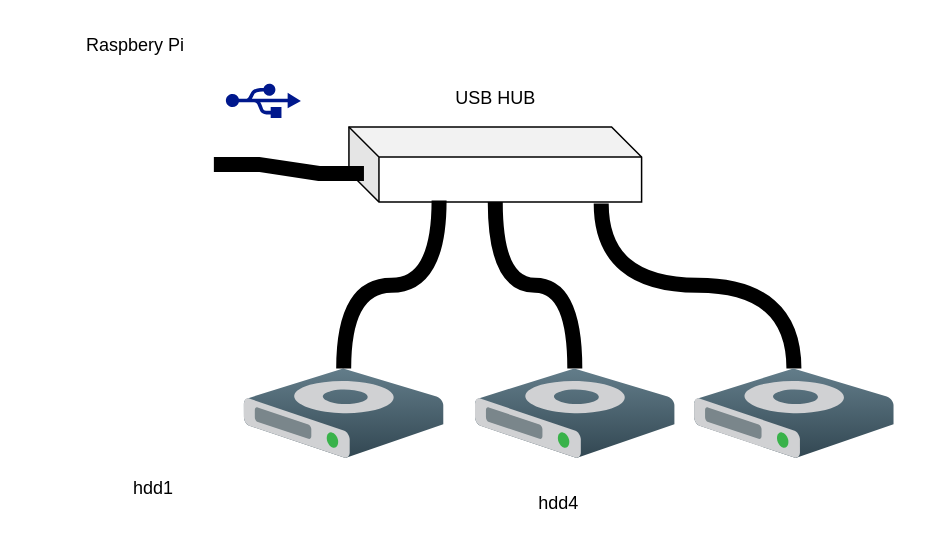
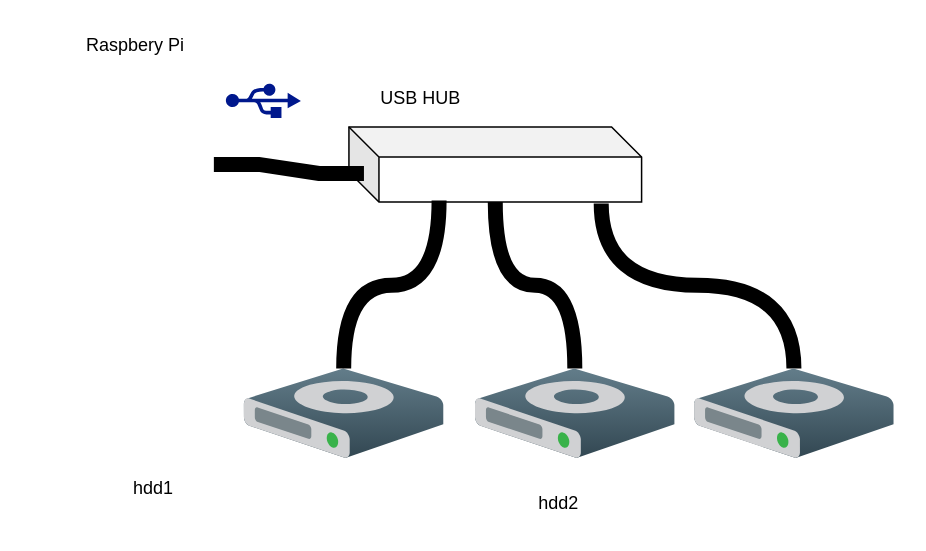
  <mxCell id="0" />
  <mxCell id="1" parent="0" />
  <mxCell id="2" style="edgeStyle=orthogonalEdgeStyle;curved=1;rounded=0;orthogonalLoop=1;jettySize=auto;html=1;endArrow=none;endFill=0;strokeWidth=10;" edge="1" parent="1" source="4" target="9"><mxGeometry relative="1" as="geometry" /></mxCell>
  <mxCell id="3" style="edgeStyle=orthogonalEdgeStyle;curved=1;rounded=0;orthogonalLoop=1;jettySize=auto;html=1;endArrow=none;endFill=0;strokeWidth=10;exitX=0.862;exitY=1.02;exitDx=0;exitDy=0;exitPerimeter=0;" edge="1" parent="1" source="4" target="10"><mxGeometry relative="1" as="geometry" /></mxCell>
  <mxCell id="4" value="" style="shape=cube;whiteSpace=wrap;html=1;boundedLbl=1;backgroundOutline=1;darkOpacity=0.05;darkOpacity2=0.1;fillColor=#FFFFFF;" vertex="1" parent="1"><mxGeometry x="232" y="84" width="195" height="50" as="geometry" /></mxCell>
  <mxCell id="5" style="edgeStyle=entityRelationEdgeStyle;rounded=0;orthogonalLoop=1;jettySize=auto;html=1;endArrow=none;endFill=0;strokeWidth=10;" edge="1" parent="1"><mxGeometry relative="1" as="geometry"><mxPoint x="142" y="109" as="sourcePoint" /><mxPoint x="242" y="115" as="targetPoint" /></mxGeometry></mxCell>
  <mxCell id="6" value="" style="shape=image;html=1;verticalAlign=top;verticalLabelPosition=bottom;labelBackgroundColor=#ffffff;imageAspect=0;aspect=fixed;image=https://cdn4.iconfinder.com/data/icons/social-life/512/raspberry-pi-128.png" vertex="1" parent="1"><mxGeometry x="22" y="55" width="128" height="128" as="geometry" /></mxCell>
  <mxCell id="7" value="" style="shadow=0;dashed=0;html=1;labelPosition=center;verticalLabelPosition=bottom;verticalAlign=top;align=center;outlineConnect=0;shape=mxgraph.veeam.3d.hard_drive;fillColor=#637D8A;gradientColor=#324752;strokeColor=none;" vertex="1" parent="1"><mxGeometry x="162" y="245" width="132.86" height="60" as="geometry" /></mxCell>
  <mxCell id="8" value="" style="aspect=fixed;pointerEvents=1;shadow=0;dashed=0;html=1;strokeColor=none;labelPosition=center;verticalLabelPosition=bottom;verticalAlign=top;align=center;fillColor=#00188D;shape=mxgraph.mscae.enterprise.usb" vertex="1" parent="1"><mxGeometry x="150" y="55" width="50" height="23" as="geometry" /></mxCell>
  <mxCell id="9" value="" style="shadow=0;dashed=0;html=1;labelPosition=center;verticalLabelPosition=bottom;verticalAlign=top;align=center;outlineConnect=0;shape=mxgraph.veeam.3d.hard_drive;fillColor=#637D8A;gradientColor=#324752;strokeColor=none;" vertex="1" parent="1"><mxGeometry x="316" y="245" width="132.86" height="60" as="geometry" /></mxCell>
  <mxCell id="10" value="" style="shadow=0;dashed=0;html=1;labelPosition=center;verticalLabelPosition=bottom;verticalAlign=top;align=center;outlineConnect=0;shape=mxgraph.veeam.3d.hard_drive;fillColor=#637D8A;gradientColor=#324752;strokeColor=none;" vertex="1" parent="1"><mxGeometry x="462" y="245" width="132.86" height="60" as="geometry" /></mxCell>
  <mxCell id="11" style="edgeStyle=orthogonalEdgeStyle;rounded=0;orthogonalLoop=1;jettySize=auto;html=1;endArrow=none;endFill=0;strokeWidth=10;curved=1;entryX=0.308;entryY=0.98;entryDx=0;entryDy=0;entryPerimeter=0;" edge="1" parent="1" source="7" target="4"><mxGeometry relative="1" as="geometry"><mxPoint x="252" y="205" as="sourcePoint" /><mxPoint x="282" y="155" as="targetPoint" /></mxGeometry></mxCell>
- <mxCell id="12" value="USB HUB" style="text;html=1;strokeColor=none;fillColor=none;align=center;verticalAlign=middle;whiteSpace=wrap;rounded=0;" vertex="1" parent="1"><mxGeometry x="259.5" y="55" width="140" height="20" as="geometry" /></mxCell>
+ <mxCell id="12" value="USB HUB" style="text;html=1;strokeColor=none;fillColor=none;align=center;verticalAlign=middle;whiteSpace=wrap;rounded=0;" vertex="1" parent="1"><mxGeometry x="209.5" y="55" width="140" height="20" as="geometry" /></mxCell>
  <mxCell id="13" value="Raspbery Pi" style="text;html=1;strokeColor=none;fillColor=none;align=center;verticalAlign=middle;whiteSpace=wrap;rounded=0;" vertex="1" parent="1"><mxGeometry x="20" y="20" width="140" height="20" as="geometry" /></mxCell>
  <mxCell id="14" value="hdd1" style="text;html=1;strokeColor=none;fillColor=none;align=center;verticalAlign=middle;whiteSpace=wrap;rounded=0;" vertex="1" parent="1"><mxGeometry x="32" y="315" width="140" height="20" as="geometry" /></mxCell>
- <mxCell id="15" value="hdd4" style="text;html=1;strokeColor=none;fillColor=none;align=center;verticalAlign=middle;whiteSpace=wrap;rounded=0;" vertex="1" parent="1"><mxGeometry x="302" y="325" width="140" height="20" as="geometry" /></mxCell>
+ <mxCell id="15" value="hdd2" style="text;html=1;strokeColor=none;fillColor=none;align=center;verticalAlign=middle;whiteSpace=wrap;rounded=0;" vertex="1" parent="1"><mxGeometry x="302" y="325" width="140" height="20" as="geometry" /></mxCell>
